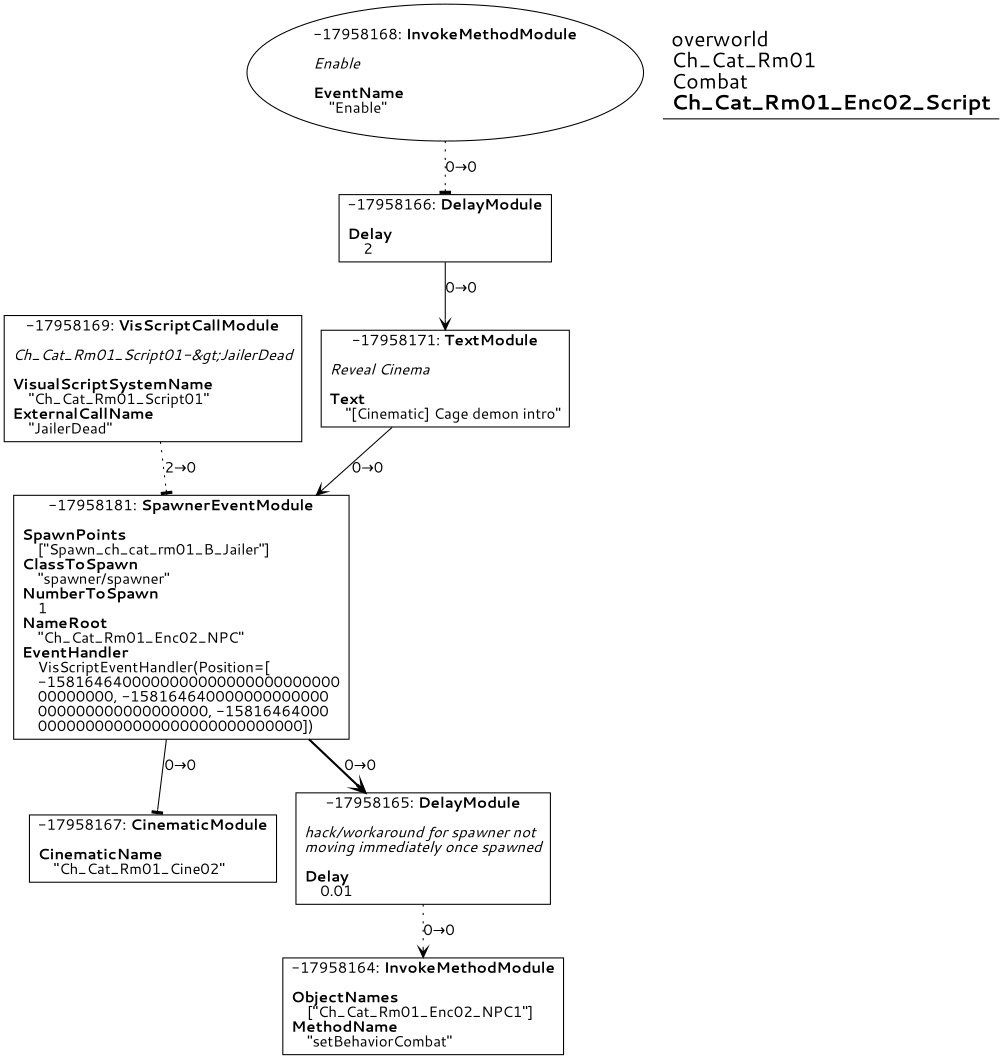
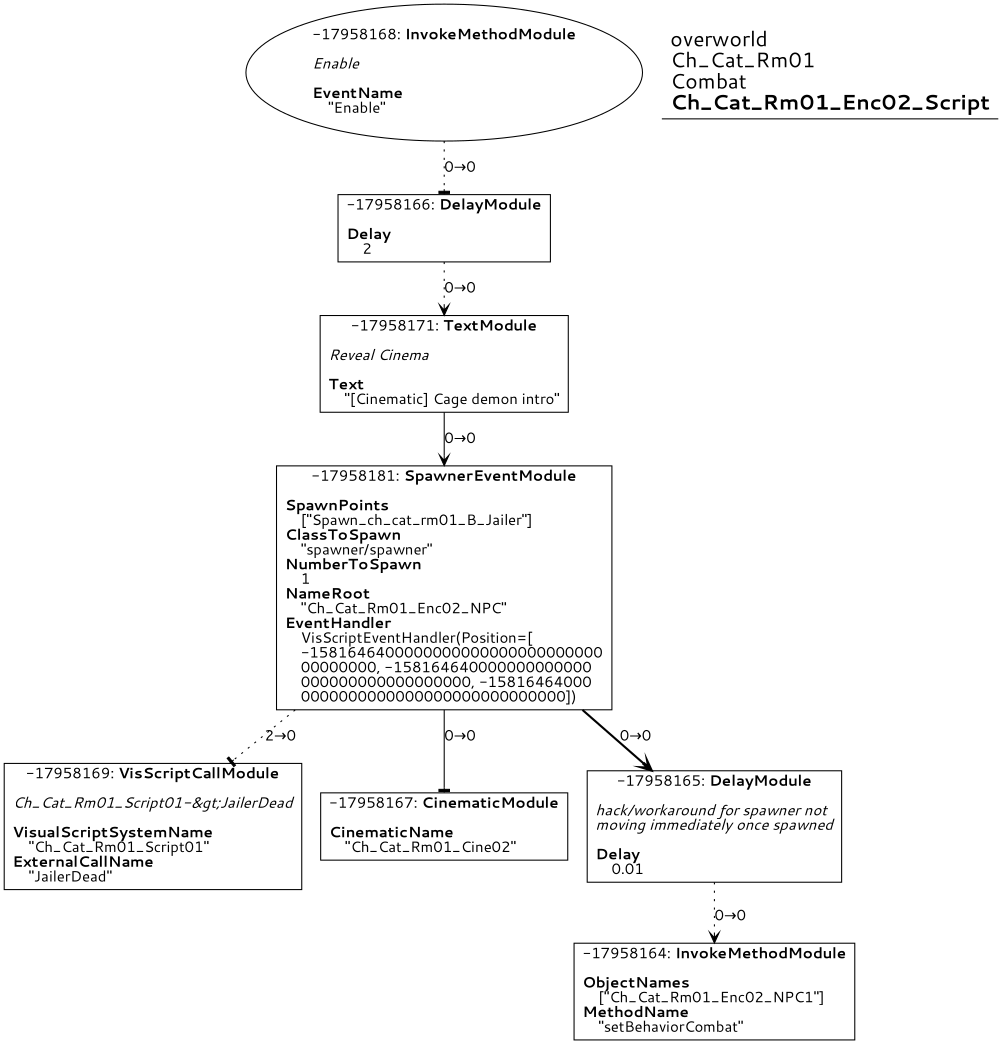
  digraph {
    fontname="Segoe UI"
    splines=spline
    node [fontname="Segoe UI" shape=box]
    edge [arrowhead=vee fontname="Segoe UI" style=dotted]
    n1 [label=<-17958181: <b>SpawnerEventModule</b><br/><br/><b>SpawnPoints</b><br align="left"/>    [&quot;Spawn_ch_cat_rm01_B_Jailer&quot;]<br align="left"/><b>ClassToSpawn</b><br align="left"/>    &quot;spawner/spawner&quot;<br align="left"/><b>NumberToSpawn</b><br align="left"/>    1<br align="left"/><b>NameRoot</b><br align="left"/>    &quot;Ch_Cat_Rm01_Enc02_NPC&quot;<br align="left"/><b>EventHandler</b><br align="left"/>    VisScriptEventHandler(Position=[<br align="left"/>    -1581646400000000000000000000000<br align="left"/>    00000000, -158164640000000000000<br align="left"/>    000000000000000000, -15816464000<br align="left"/>    0000000000000000000000000000])<br align="left"/>>]
    n2 [label=<-17958169: <b>VisScriptCallModule</b><br/><br/><i>Ch_Cat_Rm01_Script01-&amp;gt;JailerDead<br align="left"/></i><br align="left"/><b>VisualScriptSystemName</b><br align="left"/>    &quot;Ch_Cat_Rm01_Script01&quot;<br align="left"/><b>ExternalCallName</b><br align="left"/>    &quot;JailerDead&quot;<br align="left"/>>]
    n3 [label=<-17958167: <b>CinematicModule</b><br/><br/><b>CinematicName</b><br align="left"/>    &quot;Ch_Cat_Rm01_Cine02&quot;<br align="left"/>>]
    n4 [label=<-17958165: <b>DelayModule</b><br/><br/><i>hack/workaround for spawner not <br align="left"/>moving immediately once spawned<br align="left"/></i><br align="left"/><b>Delay</b><br align="left"/>    0.01<br align="left"/>>]
    n5 [label=<-17958164: <b>InvokeMethodModule</b><br/><br/><b>ObjectNames</b><br align="left"/>    [&quot;Ch_Cat_Rm01_Enc02_NPC1&quot;]<br align="left"/><b>MethodName</b><br align="left"/>    &quot;setBehaviorCombat&quot;<br align="left"/>>]
    n6 [label=<-17958171: <b>TextModule</b><br/><br/><i>Reveal Cinema<br align="left"/></i><br align="left"/><b>Text</b><br align="left"/>    &quot;[Cinematic] Cage demon intro&quot;<br align="left"/>>]
    n7 [label=<-17958168: <b>InvokeMethodModule</b><br/><br/><i>Enable<br align="left"/></i><br align="left"/><b>EventName</b><br align="left"/>    &quot;Enable&quot;<br align="left"/>> shape=oval]
    n8 [label=<-17958166: <b>DelayModule</b><br/><br/><b>Delay</b><br align="left"/>    2<br align="left"/>>]
    n9 [label=<<font point-size="20">overworld<br align="left"/>Ch_Cat_Rm01<br align="left"/>Combat<br align="left"/><b>Ch_Cat_Rm01_Enc02_Script</b><br align="left"/></font>> shape=underline]
-   n2 -> n1 [arrowhead=tee label="2→0"]
+   n1 -> n2 [arrowhead=tee label="2→0"]
    n1 -> n3 [arrowhead=tee label="0→0" style=solid]
    n1 -> n4 [label="0→0" style=bold]
    n4 -> n5 [label="0→0"]
    n6 -> n1 [label="0→0" style=solid]
    n7 -> n8 [arrowhead=tee label="0→0"]
-   n8 -> n6 [label="0→0" style=solid]
+   n8 -> n6 [label="0→0"]
  }
